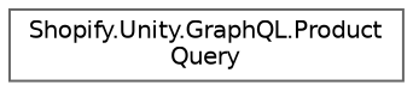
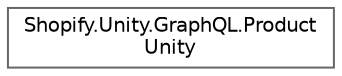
  digraph {
    rankdir=LR
-   n1 [color=grey40 fillcolor=white fontname=Helvetica fontsize=10 height=0.2 label="Shopify.Unity.GraphQL.Product\lQuery" shape=box style=filled width=0.4]
+   n1 [color=grey40 fillcolor=white fontname=Helvetica fontsize=10 height=0.2 label="Shopify.Unity.GraphQL.Product\lUnity" shape=box style=filled width=0.4]
  }
